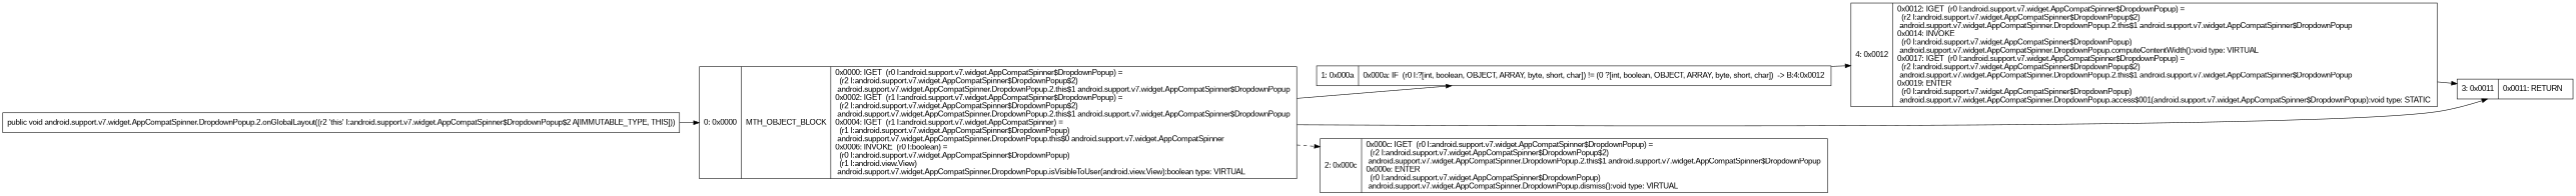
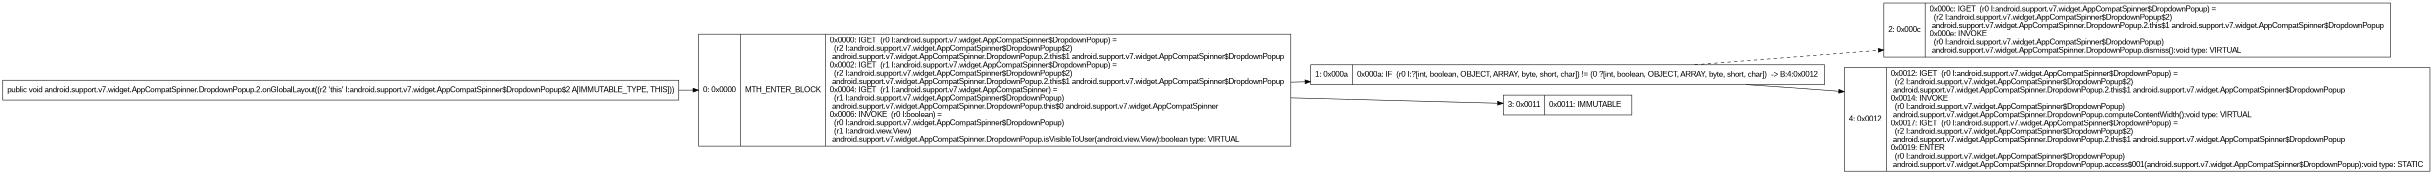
  digraph {
    fontname="Liberation Sans"
    rankdir=LR
    node [fontname="Liberation Sans" shape=record]
    edge [fontname="Liberation Sans"]
-   n1 [label="{0\:\ 0x0000|MTH_OBJECT_BLOCK\l|0x0000: IGET  (r0 I:android.support.v7.widget.AppCompatSpinner$DropdownPopup) = \l  (r2 I:android.support.v7.widget.AppCompatSpinner$DropdownPopup$2)\l android.support.v7.widget.AppCompatSpinner.DropdownPopup.2.this$1 android.support.v7.widget.AppCompatSpinner$DropdownPopup \l0x0002: IGET  (r1 I:android.support.v7.widget.AppCompatSpinner$DropdownPopup) = \l  (r2 I:android.support.v7.widget.AppCompatSpinner$DropdownPopup$2)\l android.support.v7.widget.AppCompatSpinner.DropdownPopup.2.this$1 android.support.v7.widget.AppCompatSpinner$DropdownPopup \l0x0004: IGET  (r1 I:android.support.v7.widget.AppCompatSpinner) = \l  (r1 I:android.support.v7.widget.AppCompatSpinner$DropdownPopup)\l android.support.v7.widget.AppCompatSpinner.DropdownPopup.this$0 android.support.v7.widget.AppCompatSpinner \l0x0006: INVOKE  (r0 I:boolean) = \l  (r0 I:android.support.v7.widget.AppCompatSpinner$DropdownPopup)\l  (r1 I:android.view.View)\l android.support.v7.widget.AppCompatSpinner.DropdownPopup.isVisibleToUser(android.view.View):boolean type: VIRTUAL \l}"]
+   n1 [label="{0\:\ 0x0000|MTH_ENTER_BLOCK\l|0x0000: IGET  (r0 I:android.support.v7.widget.AppCompatSpinner$DropdownPopup) = \l  (r2 I:android.support.v7.widget.AppCompatSpinner$DropdownPopup$2)\l android.support.v7.widget.AppCompatSpinner.DropdownPopup.2.this$1 android.support.v7.widget.AppCompatSpinner$DropdownPopup \l0x0002: IGET  (r1 I:android.support.v7.widget.AppCompatSpinner$DropdownPopup) = \l  (r2 I:android.support.v7.widget.AppCompatSpinner$DropdownPopup$2)\l android.support.v7.widget.AppCompatSpinner.DropdownPopup.2.this$1 android.support.v7.widget.AppCompatSpinner$DropdownPopup \l0x0004: IGET  (r1 I:android.support.v7.widget.AppCompatSpinner) = \l  (r1 I:android.support.v7.widget.AppCompatSpinner$DropdownPopup)\l android.support.v7.widget.AppCompatSpinner.DropdownPopup.this$0 android.support.v7.widget.AppCompatSpinner \l0x0006: INVOKE  (r0 I:boolean) = \l  (r0 I:android.support.v7.widget.AppCompatSpinner$DropdownPopup)\l  (r1 I:android.view.View)\l android.support.v7.widget.AppCompatSpinner.DropdownPopup.isVisibleToUser(android.view.View):boolean type: VIRTUAL \l}"]
    n2 [label="{1\:\ 0x000a|0x000a: IF  (r0 I:?[int, boolean, OBJECT, ARRAY, byte, short, char]) != (0 ?[int, boolean, OBJECT, ARRAY, byte, short, char])  \-\> B:4:0x0012 \l}"]
-   n3 [label="{3\:\ 0x0011|0x0011: RETURN   \l}"]
-   n4 [label="{2\:\ 0x000c|0x000c: IGET  (r0 I:android.support.v7.widget.AppCompatSpinner$DropdownPopup) = \l  (r2 I:android.support.v7.widget.AppCompatSpinner$DropdownPopup$2)\l android.support.v7.widget.AppCompatSpinner.DropdownPopup.2.this$1 android.support.v7.widget.AppCompatSpinner$DropdownPopup \l0x000e: ENTER  \l  (r0 I:android.support.v7.widget.AppCompatSpinner$DropdownPopup)\l android.support.v7.widget.AppCompatSpinner.DropdownPopup.dismiss():void type: VIRTUAL \l}"]
+   n3 [label="{3\:\ 0x0011|0x0011: IMMUTABLE   \l}"]
+   n4 [label="{2\:\ 0x000c|0x000c: IGET  (r0 I:android.support.v7.widget.AppCompatSpinner$DropdownPopup) = \l  (r2 I:android.support.v7.widget.AppCompatSpinner$DropdownPopup$2)\l android.support.v7.widget.AppCompatSpinner.DropdownPopup.2.this$1 android.support.v7.widget.AppCompatSpinner$DropdownPopup \l0x000e: INVOKE  \l  (r0 I:android.support.v7.widget.AppCompatSpinner$DropdownPopup)\l android.support.v7.widget.AppCompatSpinner.DropdownPopup.dismiss():void type: VIRTUAL \l}"]
    n5 [label="{4\:\ 0x0012|0x0012: IGET  (r0 I:android.support.v7.widget.AppCompatSpinner$DropdownPopup) = \l  (r2 I:android.support.v7.widget.AppCompatSpinner$DropdownPopup$2)\l android.support.v7.widget.AppCompatSpinner.DropdownPopup.2.this$1 android.support.v7.widget.AppCompatSpinner$DropdownPopup \l0x0014: INVOKE  \l  (r0 I:android.support.v7.widget.AppCompatSpinner$DropdownPopup)\l android.support.v7.widget.AppCompatSpinner.DropdownPopup.computeContentWidth():void type: VIRTUAL \l0x0017: IGET  (r0 I:android.support.v7.widget.AppCompatSpinner$DropdownPopup) = \l  (r2 I:android.support.v7.widget.AppCompatSpinner$DropdownPopup$2)\l android.support.v7.widget.AppCompatSpinner.DropdownPopup.2.this$1 android.support.v7.widget.AppCompatSpinner$DropdownPopup \l0x0019: ENTER  \l  (r0 I:android.support.v7.widget.AppCompatSpinner$DropdownPopup)\l android.support.v7.widget.AppCompatSpinner.DropdownPopup.access$001(android.support.v7.widget.AppCompatSpinner$DropdownPopup):void type: STATIC \l}"]
    n6 [label="{public void android.support.v7.widget.AppCompatSpinner.DropdownPopup.2.onGlobalLayout((r2 'this' I:android.support.v7.widget.AppCompatSpinner$DropdownPopup$2 A[IMMUTABLE_TYPE, THIS])) }"]
    n1 -> n2
    n1 -> n3
-   n1 -> n4 [style=dashed]
+   n2 -> n4 [style=dashed]
    n2 -> n5
-   n5 -> n3
    n6 -> n1
  }
